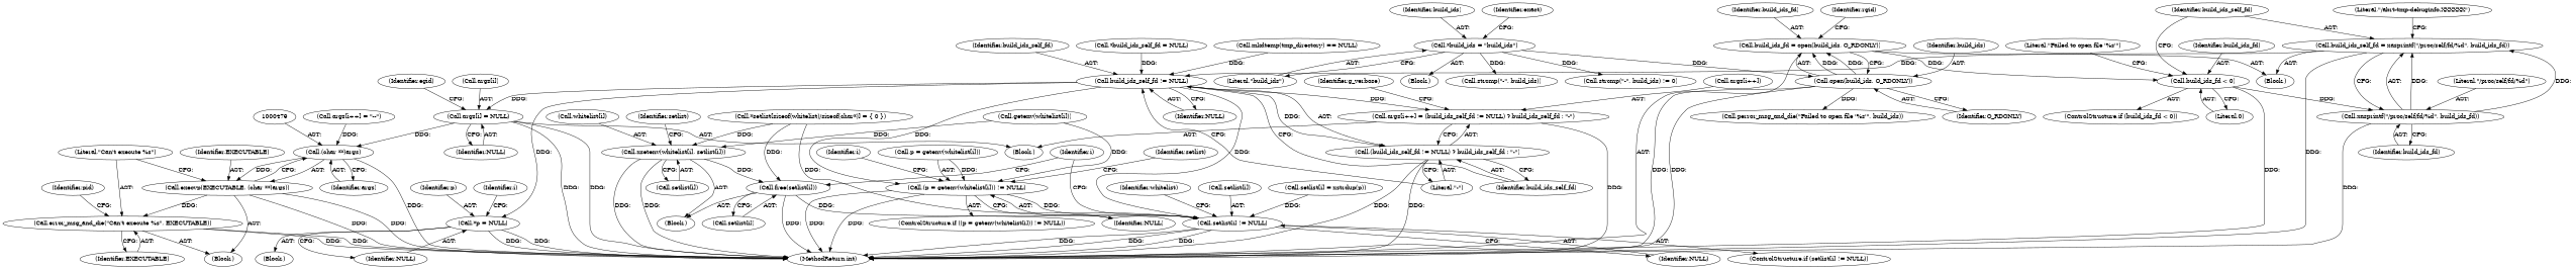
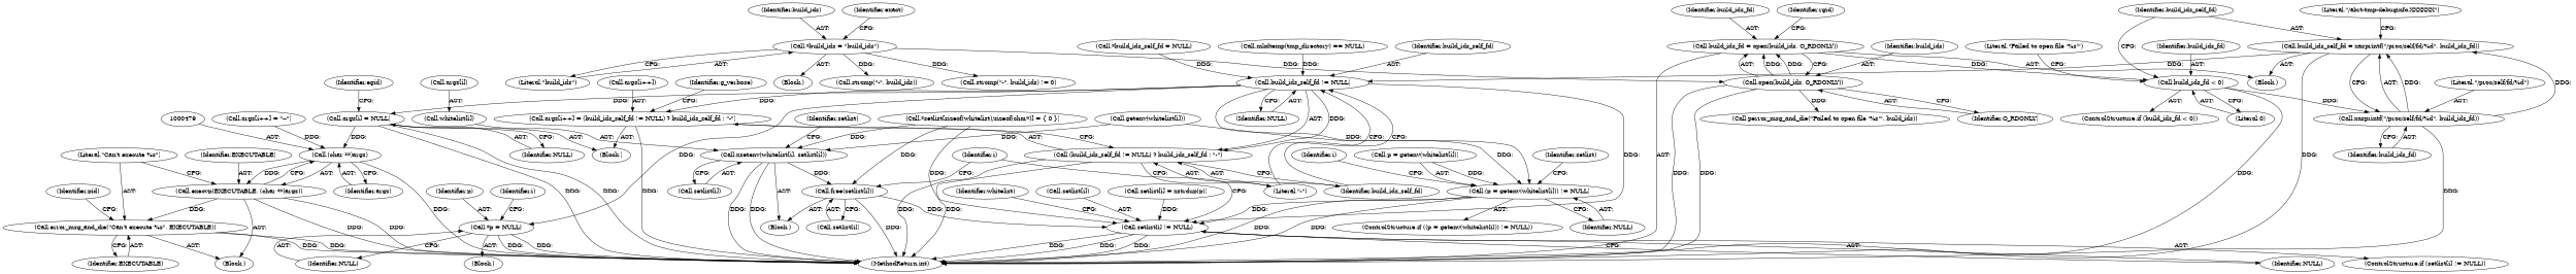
  digraph {
    n1 [label="(Call,build_ids_self_fd = xasprintf(\"/proc/self/fd/%d\", build_ids_fd))"]
    n2 [label="(Call,xasprintf(\"/proc/self/fd/%d\", build_ids_fd))"]
    n3 [label="(Call,build_ids_self_fd != NULL)"]
    n4 [label="(MethodReturn,int)"]
    n5 [label="(Block,)"]
    n6 [label="(Identifier,build_ids_fd)"]
    n7 [label="(Call,args[i++] = (build_ids_self_fd != NULL) ? build_ids_self_fd : \"-\")"]
    n8 [label="(Call,(build_ids_self_fd != NULL) ? build_ids_self_fd : \"-\")"]
    n9 [label="(Call,args[i] = NULL)"]
    n10 [label="(Call,*p = NULL)"]
    n11 [label="(Call,(p = getenv(whitelist[i])) != NULL)"]
    n12 [label="(Call,setlist[i] != NULL)"]
    n13 [label="(Identifier,NULL)"]
    n14 [label="(Call,build_ids_fd < 0)"]
    n15 [label="(Literal,0)"]
    n16 [label="(ControlStructure,if (build_ids_fd < 0))"]
    n17 [label="(Call,build_ids_fd = open(build_ids, O_RDONLY))"]
    n18 [label="(Call,open(build_ids, O_RDONLY))"]
    n19 [label="(Call,perror_msg_and_die(\"Failed to open file '%s'\", build_ids))"]
    n20 [label="(Identifier,O_RDONLY)"]
    n21 [label="(Call,*build_ids = \"build_ids\")"]
    n22 [label="(Block,)"]
    n23 [label="(Call,strcmp(\"-\", build_ids))"]
    n24 [label="(Call,strcmp(\"-\", build_ids) != 0)"]
    n25 [label="(Literal,\"build_ids\")"]
    n26 [label="(Block,)"]
    n27 [label="(Identifier,build_ids_self_fd)"]
    n28 [label="(Literal,\"-\")"]
    n29 [label="(Call,(char **)args)"]
    n30 [label="(Identifier,NULL)"]
    n31 [label="(Identifier,NULL)"]
    n32 [label="(Block,)"]
    n33 [label="(ControlStructure,if ((p = getenv(whitelist[i])) != NULL))"]
    n34 [label="(Identifier,NULL)"]
    n35 [label="(Identifier,NULL)"]
    n36 [label="(ControlStructure,if (setlist[i] != NULL))"]
    n37 [label="(Call,execvp(EXECUTABLE, (char **)args))"]
    n38 [label="(Identifier,args)"]
    n39 [label="(Call,error_msg_and_die(\"Can't execute %s\", EXECUTABLE))"]
    n40 [label="(Block,)"]
    n41 [label="(Identifier,EXECUTABLE)"]
    n42 [label="(Call,xsetenv(whitelist[i], setlist[i]))"]
    n43 [label="(Call,free(setlist[i]))"]
    n44 [label="(Call,setlist[i])"]
    n45 [label="(Block,)"]
    n46 [label="(Call,setlist[i])"]
    n47 [label="(Call,getenv(whitelist[i]))"]
    n48 [label="(Identifier,exact)"]
    n49 [label="(Identifier,egid)"]
    n50 [label="(Literal,\"/proc/self/fd/%d\")"]
    n51 [label="(Call,args[i++] = \"--\")"]
    n52 [label="(Literal,\"/abrt-tmp-debuginfo.XXXXXX\")"]
    n53 [label="(Call,args[i++])"]
    n54 [label="(Identifier,build_ids)"]
    n55 [label="(Call,*setlist[sizeof(whitelist)/sizeof(char*)] = { 0 })"]
    n56 [label="(Identifier,build_ids_fd)"]
    n57 [label="(Literal,\"Failed to open file '%s'\")"]
    n58 [label="(Call,whitelist[i])"]
    n59 [label="(Identifier,rgid)"]
    n60 [label="(Call,mkdtemp(tmp_directory) == NULL)"]
    n61 [label="(Identifier,setlist)"]
    n62 [label="(Identifier,g_verbose)"]
    n63 [label="(Identifier,setlist)"]
    n64 [label="(Identifier,i)"]
    n65 [label="(Identifier,whitelist)"]
    n66 [label="(Identifier,EXECUTABLE)"]
    n67 [label="(Call,setlist[i])"]
    n68 [label="(Identifier,i)"]
    n69 [label="(Call,setlist[i] = xstrdup(p))"]
    n70 [label="(Identifier,build_ids_self_fd)"]
    n71 [label="(Identifier,build_ids_self_fd)"]
    n72 [label="(Identifier,pid)"]
    n73 [label="(Call,*build_ids_self_fd = NULL)"]
    n74 [label="(Call,p = getenv(whitelist[i]))"]
    n75 [label="(Identifier,build_ids_fd)"]
    n76 [label="(Identifier,build_ids)"]
    n77 [label="(Literal,\"Can't execute %s\")"]
    n78 [label="(Identifier,i)"]
    n79 [label="(Call,args[i])"]
    n80 [label="(Identifier,p)"]
    1000479
    n1 -> n2 [label="CFG: "]
    n1 -> n3 [label="DDG: "]
    n1 -> n4 [label="DDG: "]
    n1 -> n5 [label="AST: "]
    n2 -> n1 [label="AST: "]
    n2 -> n1 [label="DDG: "]
    n2 -> n1 [label="DDG: "]
    n2 -> n4 [label="DDG: "]
    n2 -> n6 [label="CFG: "]
    n3 -> n7 [label="DDG: "]
    n3 -> n8 [label="AST: "]
    n3 -> n8 [label="DDG: "]
    n3 -> n9 [label="DDG: "]
    n3 -> n10 [label="DDG: "]
    n3 -> n11 [label="DDG: "]
    n3 -> n12 [label="DDG: "]
    n3 -> n13 [label="CFG: "]
    n6 -> n2 [label="AST: "]
    n7 -> n4 [label="DDG: "]
    n7 -> n8 [label="CFG: "]
    n7 -> n26 [label="AST: "]
    n8 -> n4 [label="DDG: "]
    n8 -> n4 [label="DDG: "]
    n8 -> n7 [label="AST: "]
    n8 -> n27 [label="CFG: "]
    n8 -> n28 [label="CFG: "]
    n9 -> n4 [label="DDG: "]
    n9 -> n4 [label="DDG: "]
    n9 -> n26 [label="AST: "]
    n9 -> n29 [label="DDG: "]
    n9 -> n30 [label="CFG: "]
    n10 -> n4 [label="DDG: "]
    n10 -> n4 [label="DDG: "]
    n10 -> n31 [label="CFG: "]
    n10 -> n32 [label="AST: "]
    n11 -> n4 [label="DDG: "]
    n11 -> n4 [label="DDG: "]
    n11 -> n12 [label="DDG: "]
    n11 -> n33 [label="AST: "]
    n11 -> n34 [label="CFG: "]
    n12 -> n4 [label="DDG: "]
    n12 -> n4 [label="DDG: "]
    n12 -> n4 [label="DDG: "]
    n12 -> n35 [label="CFG: "]
    n12 -> n36 [label="AST: "]
    n13 -> n3 [label="AST: "]
    n14 -> n2 [label="DDG: "]
    n14 -> n4 [label="DDG: "]
    n14 -> n15 [label="CFG: "]
    n14 -> n16 [label="AST: "]
    n15 -> n14 [label="AST: "]
    n17 -> n4 [label="AST: "]
    n17 -> n5 [label="AST: "]
    n17 -> n14 [label="DDG: "]
    n17 -> n18 [label="CFG: "]
    n18 -> n4 [label="DDG: "]
    n18 -> n4 [label="DDG: "]
    n18 -> n17 [label="AST: "]
    n18 -> n17 [label="DDG: "]
    n18 -> n17 [label="DDG: "]
    n18 -> n19 [label="DDG: "]
    n18 -> n20 [label="CFG: "]
    n20 -> n18 [label="AST: "]
    n21 -> n18 [label="DDG: "]
    n21 -> n22 [label="AST: "]
    n21 -> n23 [label="DDG: "]
    n21 -> n24 [label="DDG: "]
    n21 -> n25 [label="CFG: "]
    n25 -> n21 [label="AST: "]
    n27 -> n3 [label="CFG: "]
    n27 -> n8 [label="AST: "]
    n28 -> n3 [label="CFG: "]
    n28 -> n8 [label="AST: "]
    n29 -> n4 [label="DDG: "]
    n29 -> n37 [label="AST: "]
    n29 -> n37 [label="DDG: "]
    n29 -> n38 [label="CFG: "]
    n30 -> n9 [label="AST: "]
    n31 -> n10 [label="AST: "]
    n34 -> n11 [label="AST: "]
    n35 -> n12 [label="AST: "]
    n37 -> n4 [label="DDG: "]
    n37 -> n4 [label="DDG: "]
    n37 -> n29 [label="CFG: "]
    n37 -> n39 [label="DDG: "]
    n37 -> n40 [label="AST: "]
    n38 -> n29 [label="AST: "]
    n39 -> n4 [label="DDG: "]
    n39 -> n4 [label="DDG: "]
    n39 -> n40 [label="AST: "]
    n39 -> n41 [label="CFG: "]
    n41 -> n39 [label="AST: "]
    n42 -> n4 [label="DDG: "]
    n42 -> n4 [label="DDG: "]
    n42 -> n43 [label="DDG: "]
    n42 -> n44 [label="CFG: "]
    n42 -> n45 [label="AST: "]
    n43 -> n4 [label="DDG: "]
    n43 -> n12 [label="DDG: "]
    n43 -> n45 [label="AST: "]
    n43 -> n46 [label="CFG: "]
    n44 -> n42 [label="AST: "]
    n46 -> n43 [label="AST: "]
    n47 -> n11 [label="DDG: "]
    n47 -> n42 [label="DDG: "]
    n48 -> n21 [label="CFG: "]
    n49 -> n9 [label="CFG: "]
    n50 -> n2 [label="AST: "]
    n51 -> n29 [label="DDG: "]
    n52 -> n1 [label="CFG: "]
    n53 -> n7 [label="AST: "]
    n54 -> n21 [label="AST: "]
    n55 -> n12 [label="DDG: "]
    n55 -> n42 [label="DDG: "]
    n55 -> n43 [label="DDG: "]
    n56 -> n14 [label="AST: "]
    n57 -> n14 [label="CFG: "]
    n58 -> n42 [label="AST: "]
    n59 -> n17 [label="CFG: "]
    n60 -> n3 [label="DDG: "]
    n61 -> n42 [label="CFG: "]
    n62 -> n7 [label="CFG: "]
    n63 -> n11 [label="CFG: "]
    n64 -> n12 [label="CFG: "]
    n64 -> n43 [label="CFG: "]
    n65 -> n12 [label="CFG: "]
    n66 -> n37 [label="AST: "]
    n67 -> n12 [label="AST: "]
    n68 -> n11 [label="CFG: "]
    n69 -> n12 [label="DDG: "]
    n70 -> n3 [label="AST: "]
    n71 -> n1 [label="AST: "]
    n71 -> n14 [label="CFG: "]
    n72 -> n39 [label="CFG: "]
    n73 -> n3 [label="DDG: "]
    n74 -> n11 [label="AST: "]
    n74 -> n11 [label="DDG: "]
    n75 -> n17 [label="AST: "]
    n76 -> n18 [label="AST: "]
    n77 -> n37 [label="CFG: "]
    n77 -> n39 [label="AST: "]
    n78 -> n10 [label="CFG: "]
-   n79 -> n9 [label="AST: "]
+   n79 -> n58 [label="AST: "]
    n80 -> n10 [label="AST: "]
    1000479 -> n29 [label="AST: "]
  }
